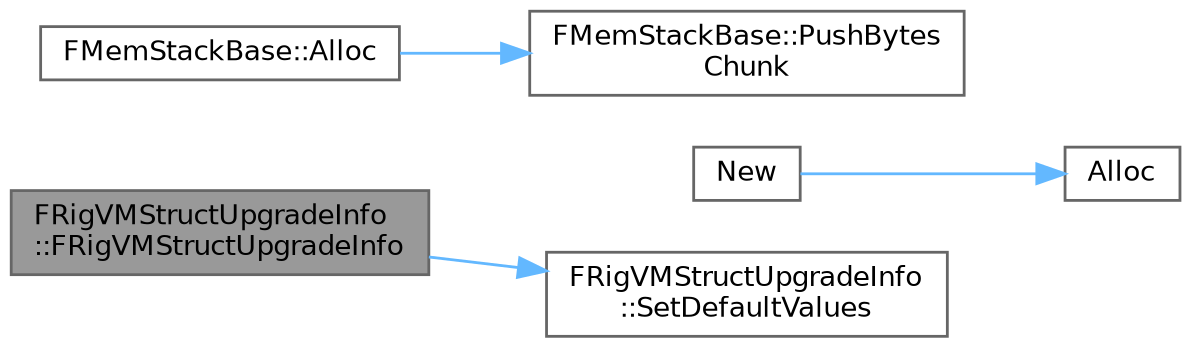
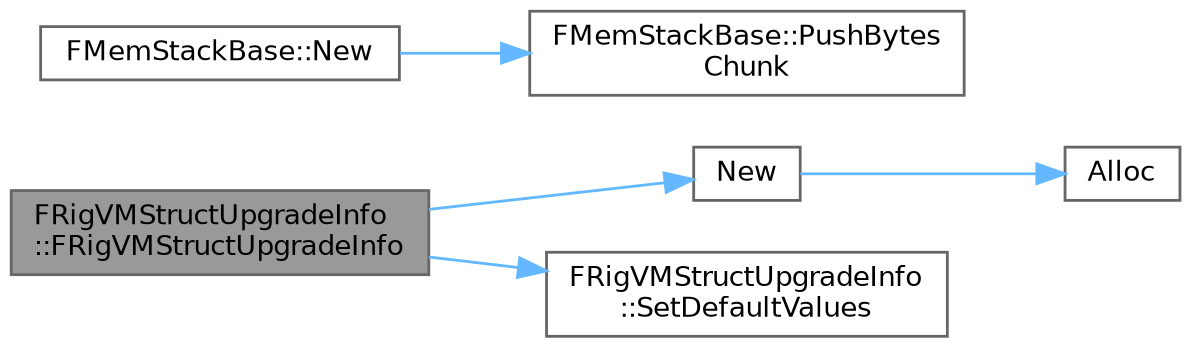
  digraph {
    rankdir=LR
    node [color=grey40 fillcolor=white fontname=Helvetica fontsize=10 shape=box style=filled]
    edge [color=steelblue1 fontname=Helvetica fontsize=10 labelfontname=Helvetica labelfontsize=10 style=solid]
    n1 [color=gray40 fillcolor=grey60 fontcolor=black height=0.2 label="FRigVMStructUpgradeInfo\l::FRigVMStructUpgradeInfo" width=0.4]
    n2 [height=0.2 label=New width=0.4]
    n3 [height=0.2 label="FRigVMStructUpgradeInfo\l::SetDefaultValues" width=0.4]
    n4 [height=0.2 label=Alloc width=0.4]
-   n5 [height=0.2 label="FMemStackBase::Alloc" width=0.4]
+   n5 [height=0.2 label="FMemStackBase::New" width=0.4]
    n6 [height=0.2 label="FMemStackBase::PushBytes\lChunk" width=0.4]
+   n1 -> n2
    n1 -> n3
    n2 -> n4
    n5 -> n6
  }
